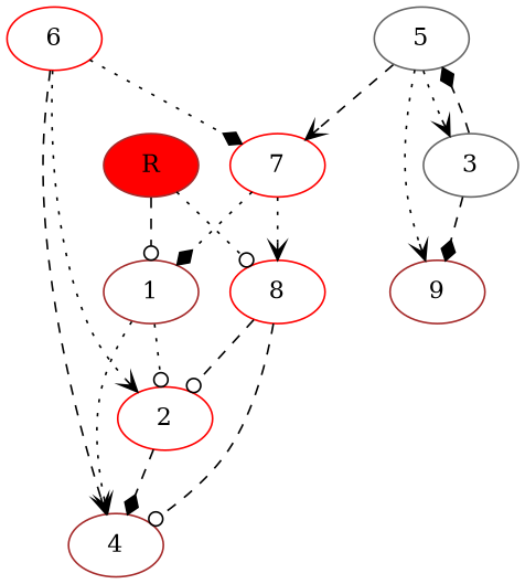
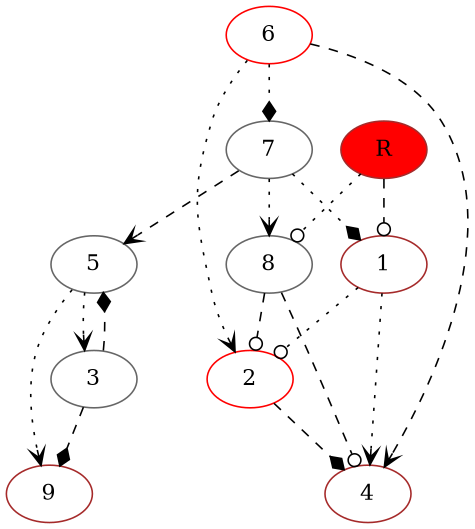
  digraph {
    node [color=brown]
    edge [arrowhead=vee style=dotted]
    2 [color=red]
    1
    4
    5 [color=gray40]
    3 [color=gray40]
    9
    6 [color=red]
-   7 [color=red]
-   8 [color=red]
+   7 [color=gray40]
+   8 [color=gray40]
    R [fillcolor="#ff0000" style=filled]
    2 -> 4 [arrowhead=diamond style=dashed]
    1 -> 2 [arrowhead=odot]
    1 -> 4
    5 -> 3
    5 -> 9
    3 -> 5 [arrowhead=diamond style=dashed]
    3 -> 9 [arrowhead=diamond style=dashed]
    6 -> 2
    6 -> 4 [style=dashed]
    6 -> 7 [arrowhead=diamond]
    7 -> 1 [arrowhead=diamond]
-   5 -> 7 [style=dashed]
+   7 -> 5 [style=dashed]
    7 -> 8
    8 -> 2 [arrowhead=odot style=dashed]
    8 -> 4 [arrowhead=odot style=dashed]
    R -> 1 [arrowhead=odot style=dashed]
    R -> 8 [arrowhead=odot]
  }
